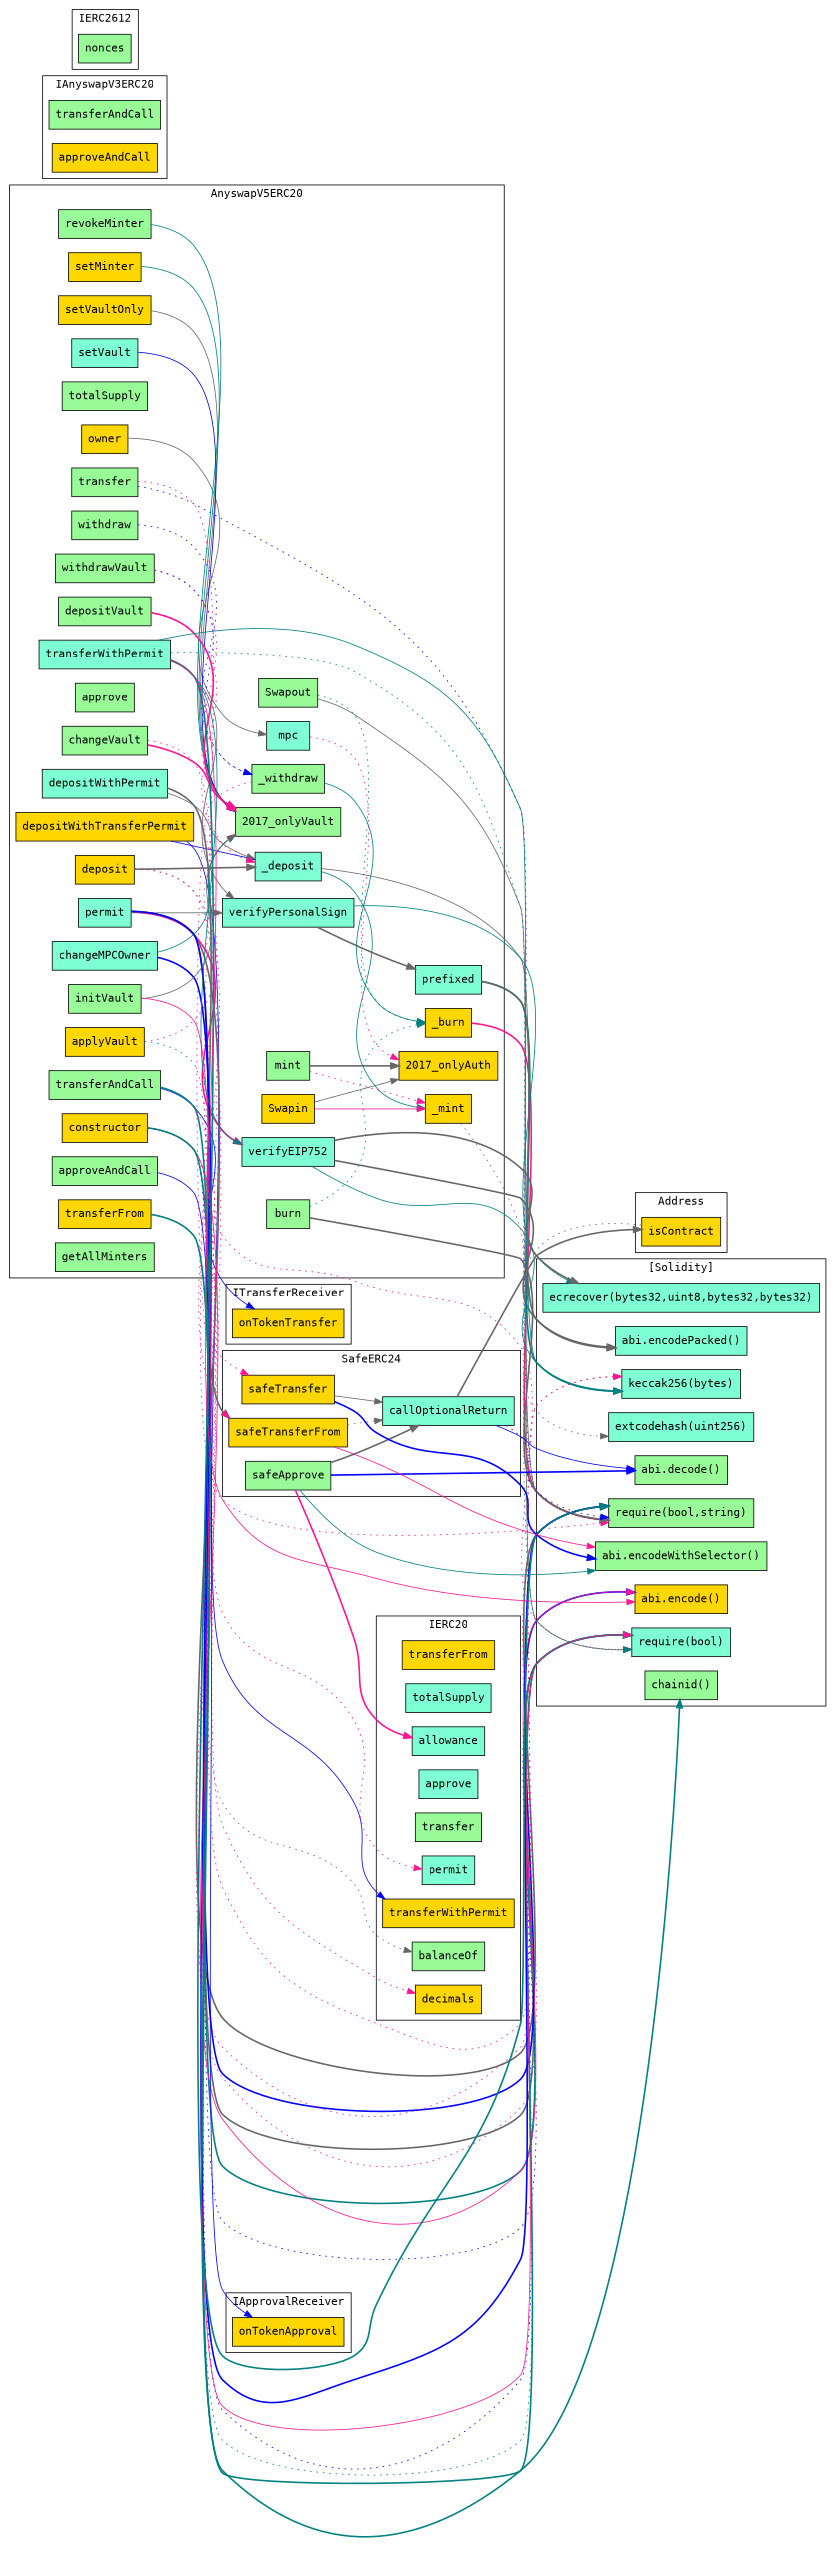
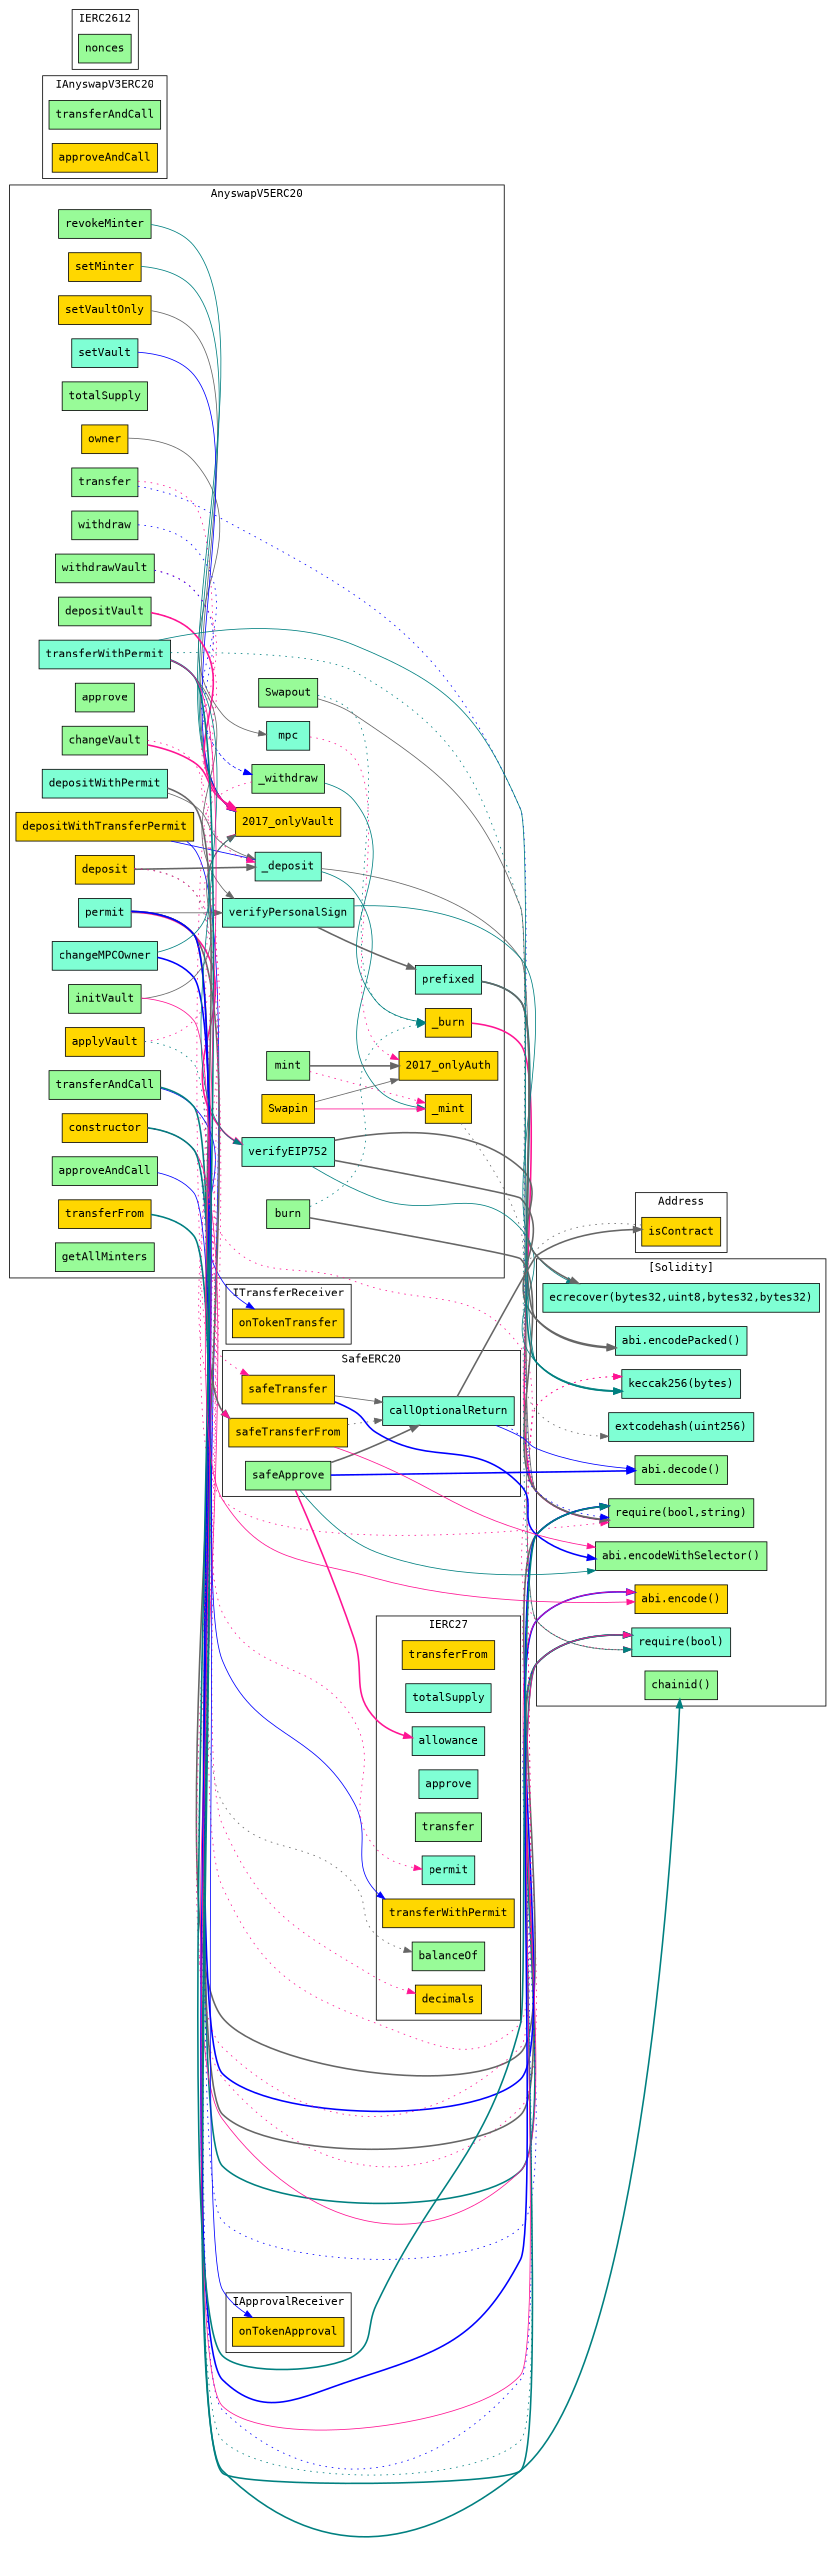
  strict digraph {
    fontname="DejaVu Sans Mono"
    rankdir=LR
    node [fillcolor=palegreen fontname="DejaVu Sans Mono" shape=box style=filled]
    edge [color=gray40 fontname="DejaVu Sans Mono" style=solid]
    n1 [fillcolor=gold label=_burn]
    n2 [label=transfer]
    n3 [fillcolor=gold label=depositWithTransferPermit]
    n4 [fillcolor=aquamarine label=_deposit]
    n5 [label=Swapout]
    n6 [fillcolor=gold label=setVaultOnly]
-   "2017_onlyVault"
+   "2017_onlyVault" [fillcolor=gold]
    n8 [label=changeVault]
    n9 [label=totalSupply]
    n10 [fillcolor=gold label=owner]
    n11 [fillcolor=aquamarine label=mpc]
    n12 [label=revokeMinter]
    n13 [label=transferAndCall]
    n14 [fillcolor=aquamarine label=permit]
    n15 [fillcolor=aquamarine label=verifyPersonalSign]
    n16 [fillcolor=aquamarine label=verifyEIP752]
    n17 [label=withdrawVault]
    n18 [label=_withdraw]
    n19 [fillcolor=aquamarine label=prefixed]
    n20 [fillcolor=gold label=setMinter]
    n21 [label=burn]
    "2017_onlyAuth" [fillcolor=gold]
    n23 [label=mint]
    n24 [fillcolor=gold label=_mint]
    n25 [fillcolor=gold label=Swapin]
    n26 [label=approve]
    n27 [fillcolor=gold label=constructor]
    n28 [fillcolor=aquamarine label=depositWithPermit]
    n29 [fillcolor=gold label=deposit]
    n30 [fillcolor=aquamarine label=setVault]
    n31 [fillcolor=gold label=transferFrom]
    n32 [label=depositVault]
    n33 [label=approveAndCall]
    n34 [label=withdraw]
    n35 [fillcolor=gold label=applyVault]
    n36 [fillcolor=aquamarine label=changeMPCOwner]
    n37 [label=initVault]
    n38 [fillcolor=aquamarine label=transferWithPermit]
    n39 [label=getAllMinters]
    n40 [fillcolor=gold label=onTokenTransfer]
    n41 [fillcolor=gold label=isContract]
    n42 [fillcolor=gold label=transferFrom]
    n43 [fillcolor=aquamarine label=totalSupply]
    n44 [label=balanceOf]
    n45 [fillcolor=aquamarine label=approve]
    n46 [label=transfer]
    n47 [fillcolor=aquamarine label=permit]
    n48 [fillcolor=gold label=decimals]
    n49 [fillcolor=aquamarine label=allowance]
    n50 [fillcolor=gold label=transferWithPermit]
    n51 [fillcolor=gold label=onTokenApproval]
    n52 [label=transferAndCall]
    n53 [fillcolor=gold label=approveAndCall]
    n54 [label=nonces]
    n55 [label=safeApprove]
    n56 [fillcolor=aquamarine label=callOptionalReturn]
    n57 [fillcolor=gold label=safeTransfer]
    n58 [fillcolor=gold label=safeTransferFrom]
    "require(bool,string)"
    "require(bool)" [fillcolor=aquamarine]
    "keccak256(bytes)" [fillcolor=aquamarine]
    "abi.encode()" [fillcolor=gold]
    "abi.encodePacked()" [fillcolor=aquamarine]
    "chainid()"
    "ecrecover(bytes32,uint8,bytes32,bytes32)" [fillcolor=aquamarine]
    "extcodehash(uint256)" [fillcolor=aquamarine]
    "abi.encodeWithSelector()"
    "abi.decode()"
    subgraph cluster_1 {
      label=AnyswapV5ERC20
      n1
      n2
      n3
      n4
      n5
      n6
      "2017_onlyVault"
      n8
      n9
      n10
      n11
      n12
      n13
      n14
      n15
      n16
      n17
      n18
      n19
      n20
      n21
      "2017_onlyAuth"
      n23
      n24
      n25
      n26
      n27
      n28
      n29
      n30
      n31
      n32
      n33
      n34
      n35
      n36
      n37
      n38
      n39
    }
    subgraph cluster_2 {
      label=ITransferReceiver
      n40
    }
    subgraph cluster_3 {
      label=Address
      n41
    }
    subgraph cluster_4 {
-     label=IERC20
+     label=IERC27
      n42
      n43
      n44
      n45
      n46
      n47
      n48
      n49
      n50
    }
    subgraph cluster_5 {
      label=IApprovalReceiver
      n51
    }
    subgraph cluster_6 {
      label=IAnyswapV3ERC20
      n52
      n53
    }
    subgraph cluster_7 {
      label=IERC2612
      n54
    }
    subgraph cluster_8 {
-     label=SafeERC24
+     label=SafeERC20
      n55
      n56
      n57
      n58
    }
    subgraph cluster_9 {
      label="[Solidity]"
      "require(bool,string)"
      "require(bool)"
      "keccak256(bytes)"
      "abi.encode()"
      "abi.encodePacked()"
      "chainid()"
      "ecrecover(bytes32,uint8,bytes32,bytes32)"
      "extcodehash(uint256)"
      "abi.encodeWithSelector()"
      "abi.decode()"
    }
    n1 -> "require(bool,string)" [color=deeppink style=bold]
    n2 -> "require(bool,string)" [color=blue style=dotted]
    n2 -> "require(bool)" [color=deeppink style=dotted]
    n3 -> n4 [color=blue]
    n3 -> n50 [color=blue]
    n4 -> n24 [color=teal]
    n4 -> "require(bool)"
    n5 -> n1 [color=teal style=dotted]
    n5 -> "require(bool,string)"
    n6 -> "2017_onlyVault"
    n8 -> "2017_onlyVault" [color=deeppink style=bold]
    n8 -> "require(bool,string)" [color=deeppink style=dotted]
    n10 -> n11
    n11 -> "2017_onlyAuth" [color=deeppink style=dotted]
    n12 -> "2017_onlyVault" [color=teal]
    n13 -> n40 [color=blue]
    n13 -> "require(bool,string)" [color=deeppink style=dotted]
    n13 -> "require(bool)" [color=teal style=bold]
    n14 -> n15
    n14 -> n16 [color=deeppink style=bold]
    n14 -> "require(bool,string)" [style=bold]
    n14 -> "require(bool)" [style=bold]
    n14 -> "keccak256(bytes)" [color=deeppink style=dotted]
    n14 -> "abi.encode()" [color=blue style=bold]
    n15 -> n19 [style=bold]
    n15 -> "ecrecover(bytes32,uint8,bytes32,bytes32)" [color=teal]
    n16 -> "keccak256(bytes)" [color=teal]
    n16 -> "abi.encodePacked()" [style=bold]
    n16 -> "ecrecover(bytes32,uint8,bytes32,bytes32)" [style=bold]
    n17 -> "2017_onlyVault" [color=deeppink style=dotted]
    n17 -> n18 [color=blue style=dotted]
    n18 -> n1 [color=teal]
    n18 -> n57 [color=deeppink style=dotted]
    n19 -> "keccak256(bytes)" [color=teal style=bold]
    n19 -> "abi.encodePacked()" [style=bold]
    n20 -> "2017_onlyVault" [color=teal]
    n21 -> n1 [color=teal style=dotted]
    n21 -> "require(bool,string)" [style=bold]
    n23 -> "2017_onlyAuth" [style=bold]
    n23 -> n24 [color=deeppink style=dotted]
    n24 -> "require(bool,string)" [style=dotted]
    n25 -> "2017_onlyAuth"
    n25 -> n24 [color=deeppink]
    n27 -> n48 [color=deeppink style=dotted]
    n27 -> "require(bool)" [color=blue style=dotted]
    n27 -> "keccak256(bytes)" [color=deeppink style=dotted]
    n27 -> "abi.encode()" [color=deeppink]
    n27 -> "chainid()" [color=teal style=bold]
    n28 -> n4
    n28 -> n47 [color=deeppink style=dotted]
    n28 -> n58 [style=bold]
    n29 -> n4 [style=bold]
    n29 -> n44 [style=dotted]
    n29 -> n58 [color=deeppink style=dotted]
    n30 -> "2017_onlyVault" [color=blue]
    n31 -> "require(bool,string)" [color=blue style=dotted]
    n31 -> "require(bool)" [color=teal style=bold]
    n32 -> n4 [color=deeppink style=dotted]
    n32 -> "2017_onlyVault" [color=deeppink style=bold]
    n33 -> n51 [color=blue]
    n34 -> n18 [color=blue style=dotted]
    n35 -> "2017_onlyVault" [color=deeppink style=dotted]
    n35 -> "require(bool)" [color=teal style=dotted]
    n36 -> "2017_onlyVault" [color=teal]
    n36 -> "require(bool,string)" [color=blue style=bold]
    n37 -> "2017_onlyVault"
    n37 -> "require(bool)" [color=deeppink]
    n38 -> n15
    n38 -> n16 [color=teal]
    n38 -> "require(bool,string)" [color=teal style=bold]
    n38 -> "require(bool)" [color=teal style=dotted]
    n38 -> "keccak256(bytes)" [color=teal]
    n38 -> "abi.encode()" [color=deeppink]
    n41 -> "extcodehash(uint256)" [style=dotted]
    n55 -> n49 [color=deeppink style=bold]
    n55 -> n56 [style=bold]
    n55 -> "abi.encodeWithSelector()" [color=teal]
    n55 -> "abi.decode()" [color=blue style=bold]
    n56 -> n41 [style=bold]
    n56 -> "require(bool,string)" [color=blue style=dotted]
    n56 -> "abi.decode()" [color=blue]
    n57 -> n56
    n57 -> "abi.encodeWithSelector()" [color=blue style=bold]
    n58 -> n56 [style=dotted]
    n58 -> "abi.encodeWithSelector()" [color=deeppink]
  }
